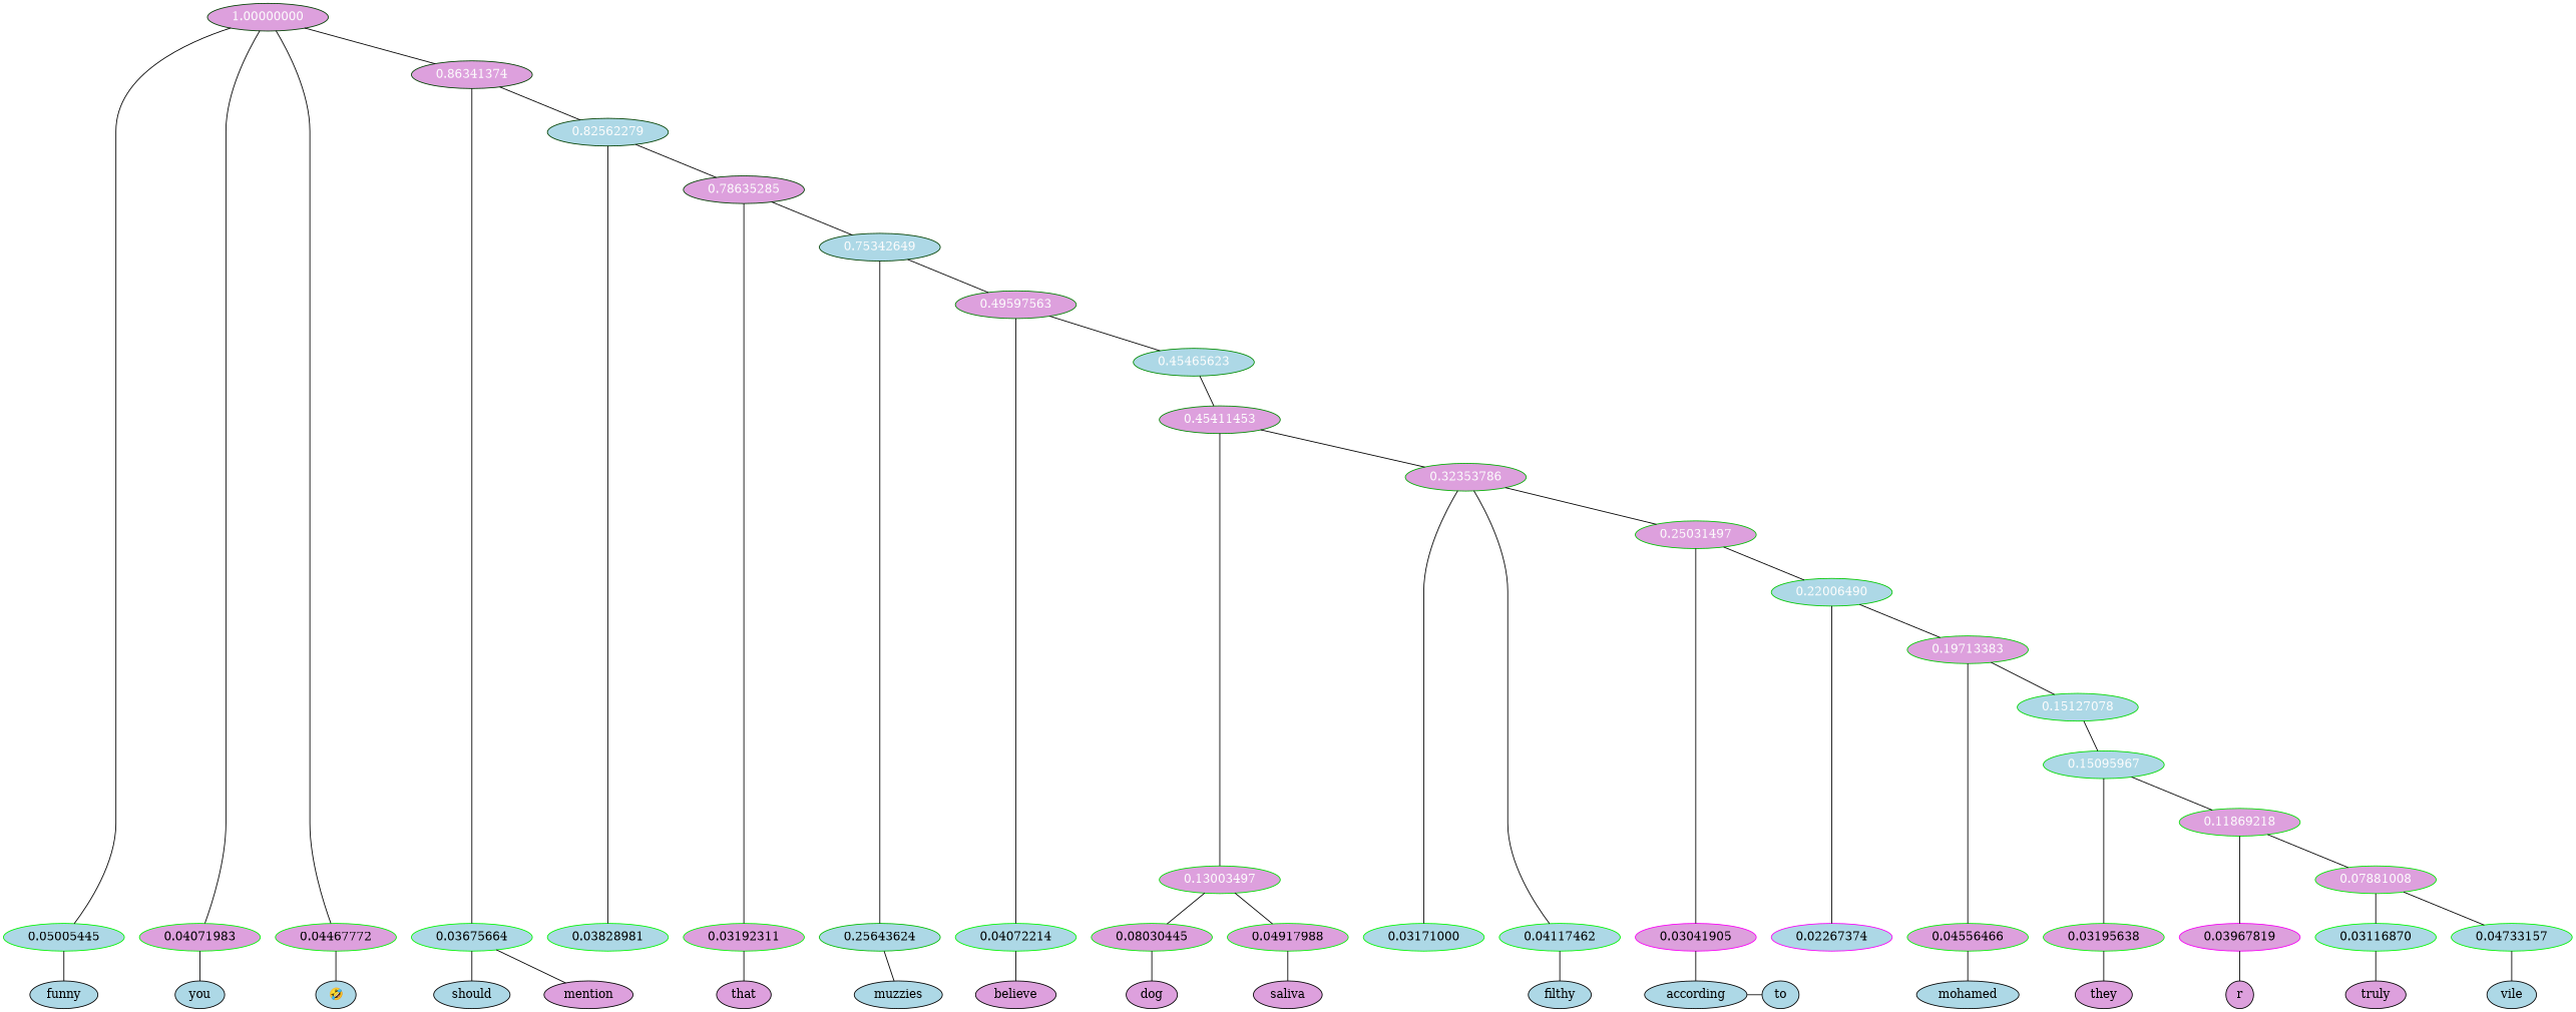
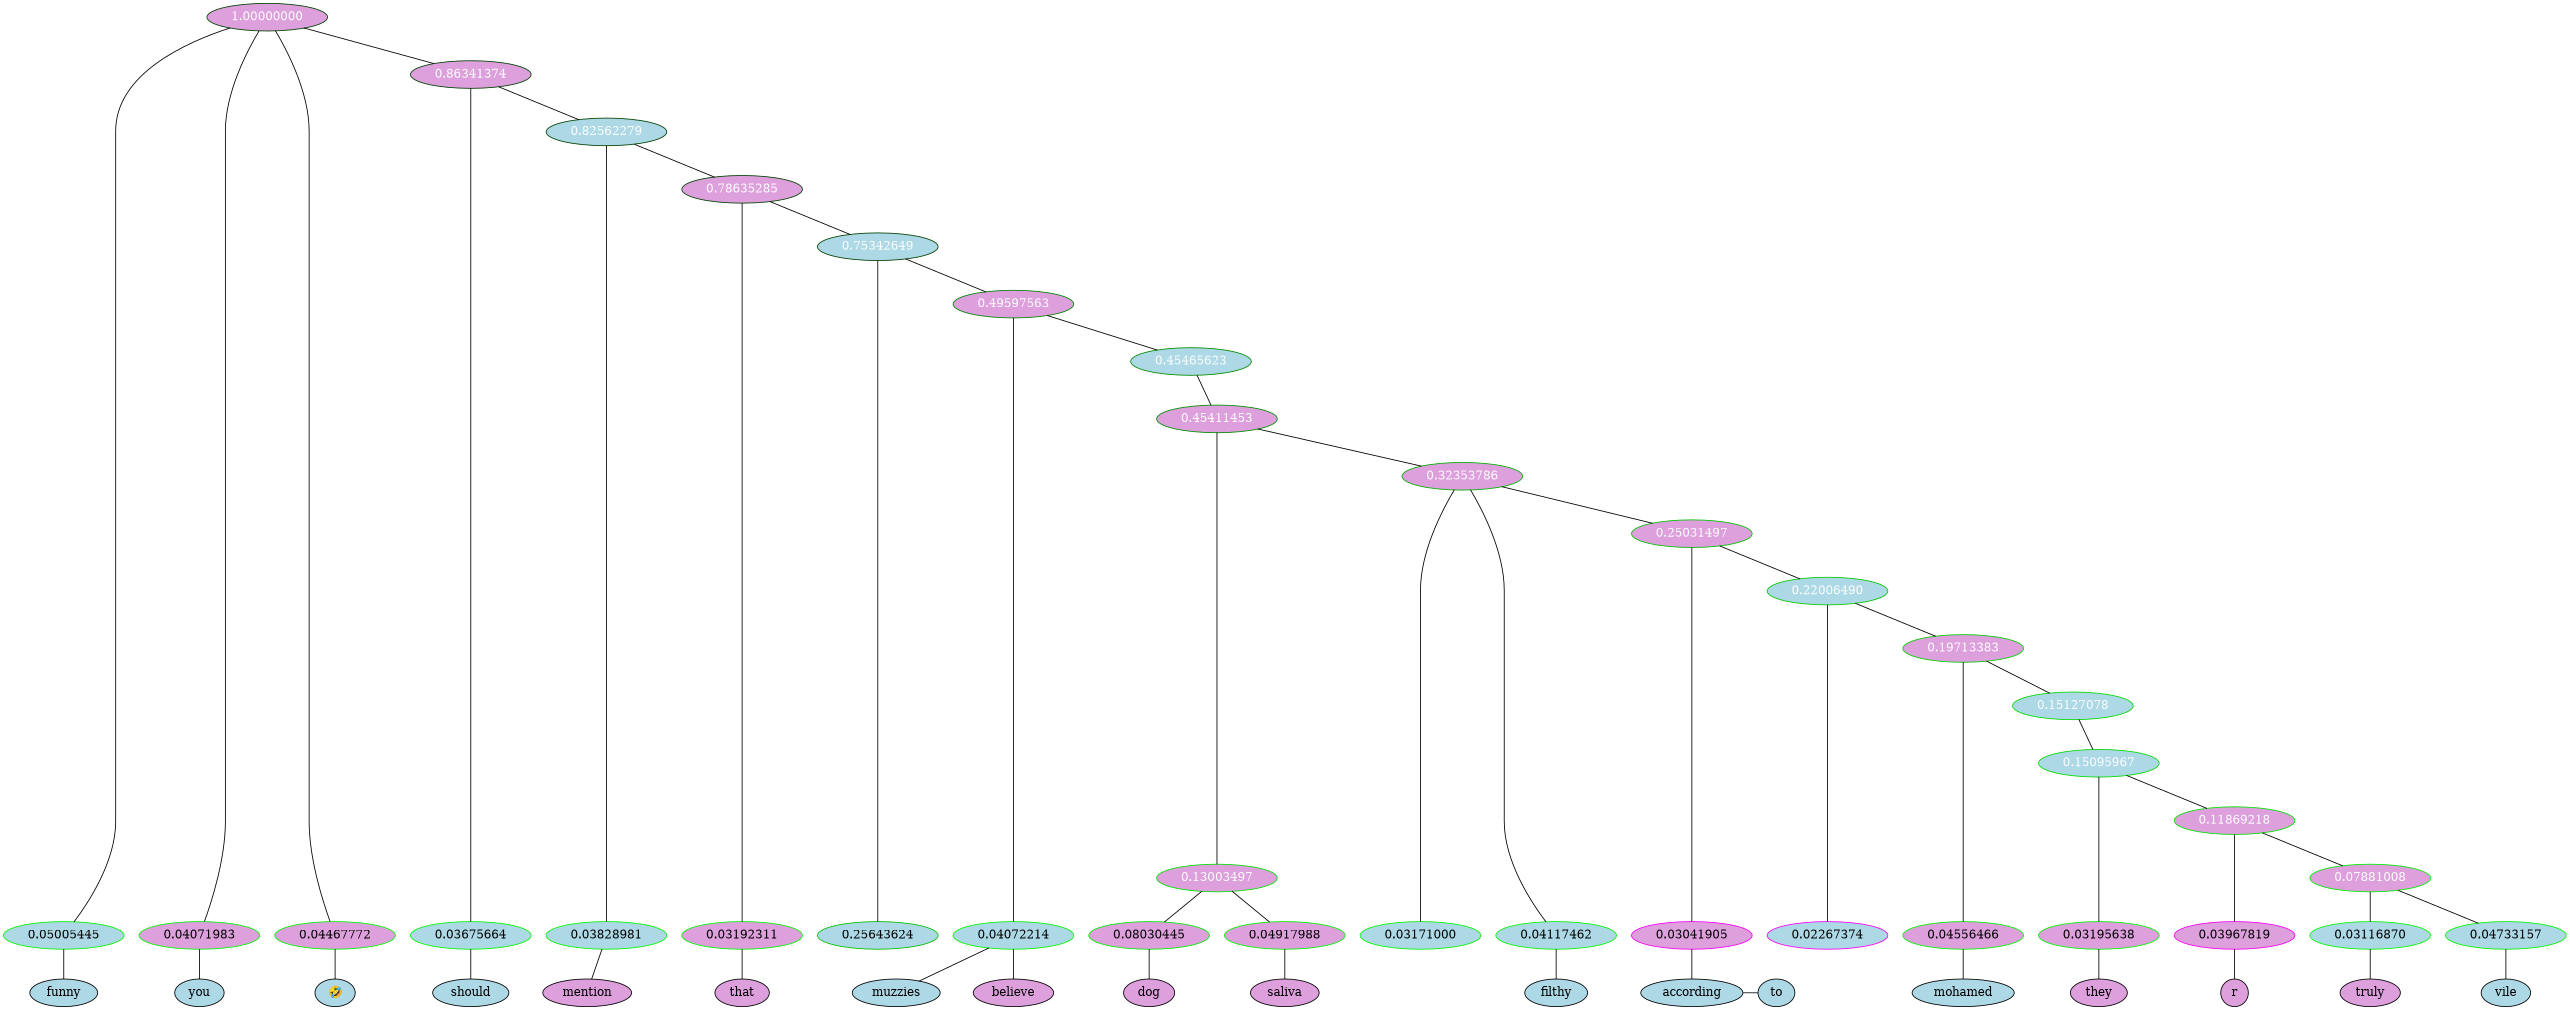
  graph {
    node [color=black fillcolor=plum format=png nodesep=0.001 ordering=out overlap_scaling=0.01 ranksep=0.001 style=filled fontcolor=black]
    n1 [fillcolor=lightblue height=0.15 label=funny style="filled,solid" width=0.15 fontcolor=""]
    n2 [fillcolor=lightblue height=0.15 label=you style="filled,solid" width=0.15 fontcolor=""]
    n3 [fillcolor=lightblue height=0.15 label=should style="filled,solid" width=0.15 fontcolor=""]
    n4 [height=0.15 label=mention style="filled,solid" width=0.15 fontcolor=""]
    n5 [height=0.15 label=that style="filled,solid" width=0.15 fontcolor=""]
    n6 [fillcolor=lightblue height=0.15 label=muzzies style="filled,solid" width=0.15 fontcolor=""]
    n7 [height=0.15 label=believe style="filled,solid" width=0.15 fontcolor=""]
    n8 [height=0.15 label=dog style="filled,solid" width=0.15 fontcolor=""]
    n9 [height=0.15 label=saliva style="filled,solid" width=0.15 fontcolor=""]
    n10 [fillcolor=lightblue height=0.15 label=filthy style="filled,solid" width=0.15 fontcolor=""]
    n11 [fillcolor=lightblue height=0.15 label=according style="filled,solid" width=0.15 fontcolor=""]
    n12 [fillcolor=lightblue height=0.15 label=to style="filled,solid" width=0.15 fontcolor=""]
    n13 [fillcolor=lightblue height=0.15 label=mohamed style="filled,solid" width=0.15 fontcolor=""]
    n14 [height=0.15 label=they style="filled,solid" width=0.15 fontcolor=""]
    n15 [height=0.15 label=r style="filled,solid" width=0.15 fontcolor=""]
    n16 [height=0.15 label=truly style="filled,solid" width=0.15 fontcolor=""]
    n17 [fillcolor=lightblue height=0.15 label=vile style="filled,solid" width=0.15 fontcolor=""]
    n18 [fillcolor=lightblue height=0.15 label="🤣" style="filled,solid" width=0.15 fontcolor=""]
    n19 [color="0.334 1.000 0.950" fillcolor=lightblue height=0.15 label=0.05005445 width=0.15]
    n20 [color="0.334 1.000 0.959" height=0.15 label=0.04071983 width=0.15]
    n21 [color="0.334 1.000 0.963" fillcolor=lightblue height=0.15 label=0.03675664 width=0.15]
    n22 [color="0.334 1.000 0.962" fillcolor=lightblue height=0.15 label=0.03828981 width=0.15]
    n23 [color="0.334 1.000 0.968" height=0.15 label=0.03192311 width=0.15]
    n24 [color="0.334 1.000 0.744" fillcolor=lightblue height=0.15 label=0.25643624 width=0.15]
    n25 [color="0.334 1.000 0.959" fillcolor=lightblue height=0.15 label=0.04072214 width=0.15]
    n26 [color="0.334 1.000 0.920" height=0.15 label=0.08030445 width=0.15]
    n27 [color="0.334 1.000 0.951" height=0.15 label=0.04917988 width=0.15]
    n28 [color="0.334 1.000 0.968" fillcolor=lightblue height=0.15 label=0.03171000 width=0.15]
    n29 [color="0.334 1.000 0.959" fillcolor=lightblue height=0.15 label=0.04117462 width=0.15]
    n30 [color="0.835 1.000 0.970" height=0.15 label=0.03041905 width=0.15]
    n31 [color="0.835 1.000 0.977" fillcolor=lightblue height=0.15 label=0.02267374 width=0.15]
    n32 [color="0.334 1.000 0.954" height=0.15 label=0.04556466 width=0.15]
    n33 [color="0.334 1.000 0.968" height=0.15 label=0.03195638 width=0.15]
    n34 [color="0.835 1.000 0.960" height=0.15 label=0.03967819 width=0.15]
    n35 [color="0.334 1.000 0.969" fillcolor=lightblue height=0.15 label=0.03116870 width=0.15]
    n36 [color="0.334 1.000 0.953" fillcolor=lightblue height=0.15 label=0.04733157 width=0.15]
    n37 [color="0.334 1.000 0.955" height=0.15 label=0.04467772 width=0.15]
    n38 [color="0.334 1.000 0.250" fontcolor=grey99 height=0.15 label=1.00000000 width=0.15]
    n39 [color="0.334 1.000 0.250" fontcolor=grey99 height=0.15 label=0.86341374 width=0.15]
    n40 [color="0.334 1.000 0.250" fillcolor=lightblue fontcolor=grey99 height=0.15 label=0.82562279 width=0.15]
    n41 [color="0.334 1.000 0.250" fontcolor=grey99 height=0.15 label=0.78635285 width=0.15]
    n42 [color="0.334 1.000 0.250" fillcolor=lightblue fontcolor=grey99 height=0.15 label=0.75342649 width=0.15]
    n43 [color="0.334 1.000 0.504" fontcolor=grey99 height=0.15 label=0.49597563 width=0.15]
    n44 [color="0.334 1.000 0.545" fillcolor=lightblue fontcolor=grey99 height=0.15 label=0.45465623 width=0.15]
    n45 [color="0.334 1.000 0.546" fontcolor=grey99 height=0.15 label=0.45411453 width=0.15]
    n46 [color="0.334 1.000 0.870" fontcolor=grey99 height=0.15 label=0.13003497 width=0.15]
    n47 [color="0.334 1.000 0.676" fontcolor=grey99 height=0.15 label=0.32353786 width=0.15]
    n48 [color="0.334 1.000 0.750" fontcolor=grey99 height=0.15 label=0.25031497 width=0.15]
    n49 [color="0.334 1.000 0.780" fillcolor=lightblue fontcolor=grey99 height=0.15 label=0.22006490 width=0.15]
    n50 [color="0.334 1.000 0.803" fontcolor=grey99 height=0.15 label=0.19713383 width=0.15]
    n51 [color="0.334 1.000 0.849" fillcolor=lightblue fontcolor=grey99 height=0.15 label=0.15127078 width=0.15]
    n52 [color="0.334 1.000 0.849" fillcolor=lightblue fontcolor=grey99 height=0.15 label=0.15095967 width=0.15]
    n53 [color="0.334 1.000 0.881" fontcolor=grey99 height=0.15 label=0.11869218 width=0.15]
    n54 [color="0.334 1.000 0.921" fontcolor=grey99 height=0.15 label=0.07881008 width=0.15]
    subgraph sub_1 {
      rank=same
      n1
      n2
      n3
      n4
      n5
      n6
      n7
      n8
      n9
      n10
      n11
      n12
      n13
      n14
      n15
      n16
      n17
      n18
    }
    subgraph sub_2 {
      rank=same
      n19
      n20
      n21
      n22
      n23
      n24
      n25
      n26
      n27
      n28
      n29
      n30
      n31
      n32
      n33
      n34
      n35
      n36
      n37
    }
    n11 -- n12
    n19 -- n1
    n20 -- n2
    n21 -- n3
-   n21 -- n4
+   n22 -- n4
    n23 -- n5
-   n24 -- n6
+   n25 -- n6
    n25 -- n7
    n26 -- n8
    n27 -- n9
    n29 -- n10
    n30 -- n11
    n32 -- n13
    n33 -- n14
    n34 -- n15
    n35 -- n16
    n36 -- n17
    n37 -- n18
    n38 -- n19
    n38 -- n20
    n38 -- n37
    n38 -- n39
    n39 -- n21
    n39 -- n40
    n40 -- n22
    n40 -- n41
    n41 -- n23
    n41 -- n42
    n42 -- n24
    n42 -- n43
    n43 -- n25
    n43 -- n44
    n44 -- n45
    n45 -- n46
    n45 -- n47
    n46 -- n26
    n46 -- n27
    n47 -- n28
    n47 -- n29
    n47 -- n48
    n48 -- n30
    n48 -- n49
    n49 -- n31
    n49 -- n50
    n50 -- n32
    n50 -- n51
    n51 -- n52
    n52 -- n33
    n52 -- n53
    n53 -- n34
    n53 -- n54
    n54 -- n35
    n54 -- n36
  }
